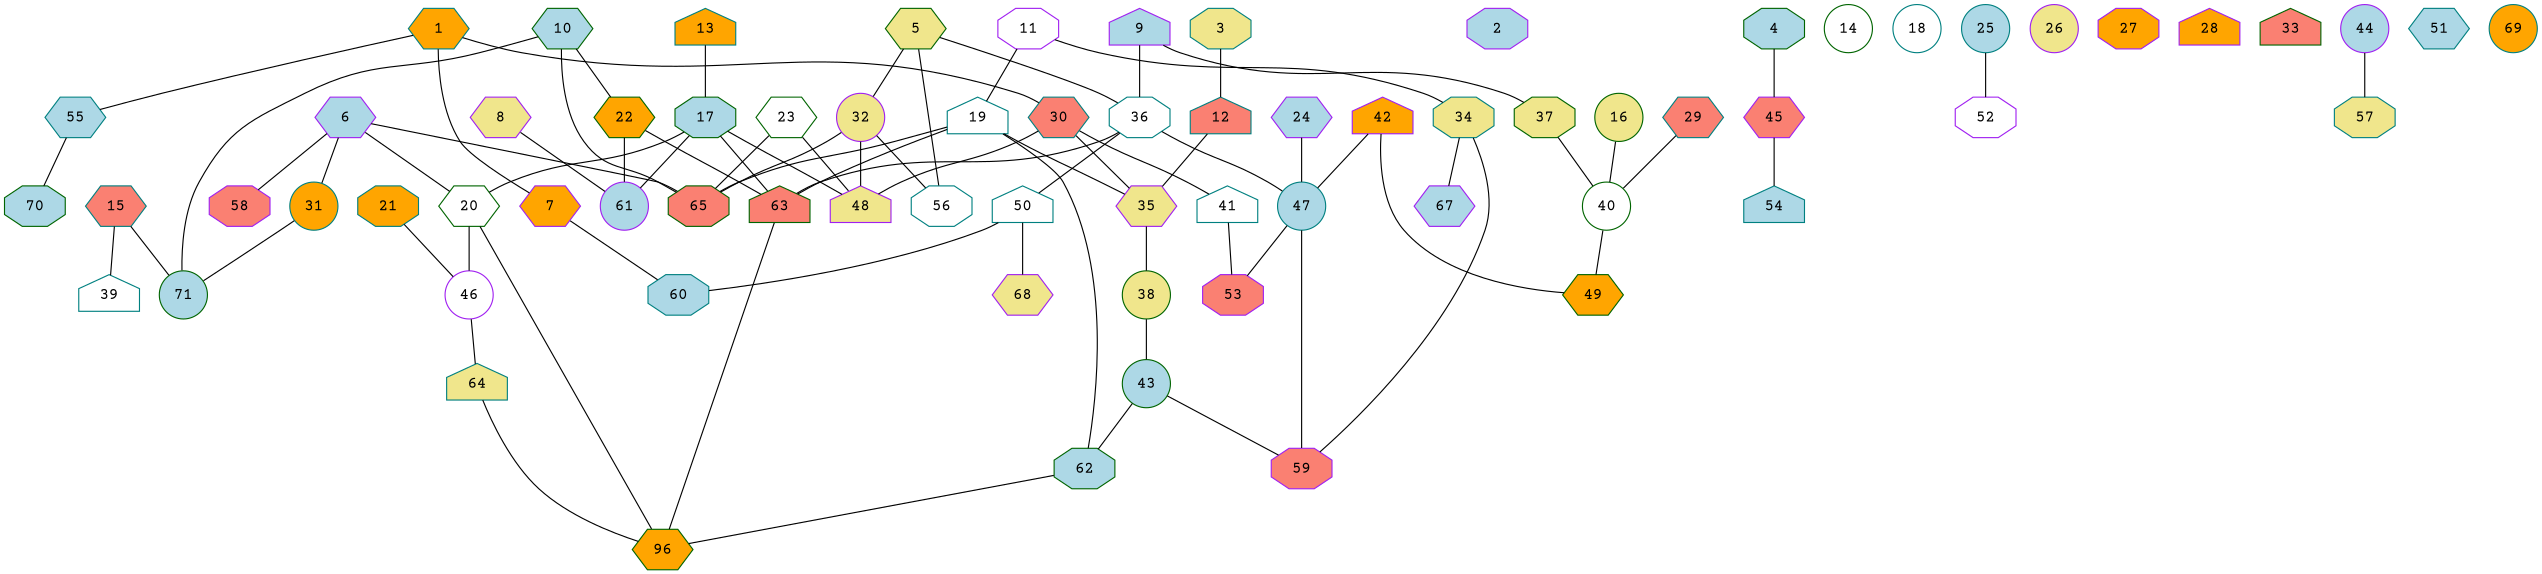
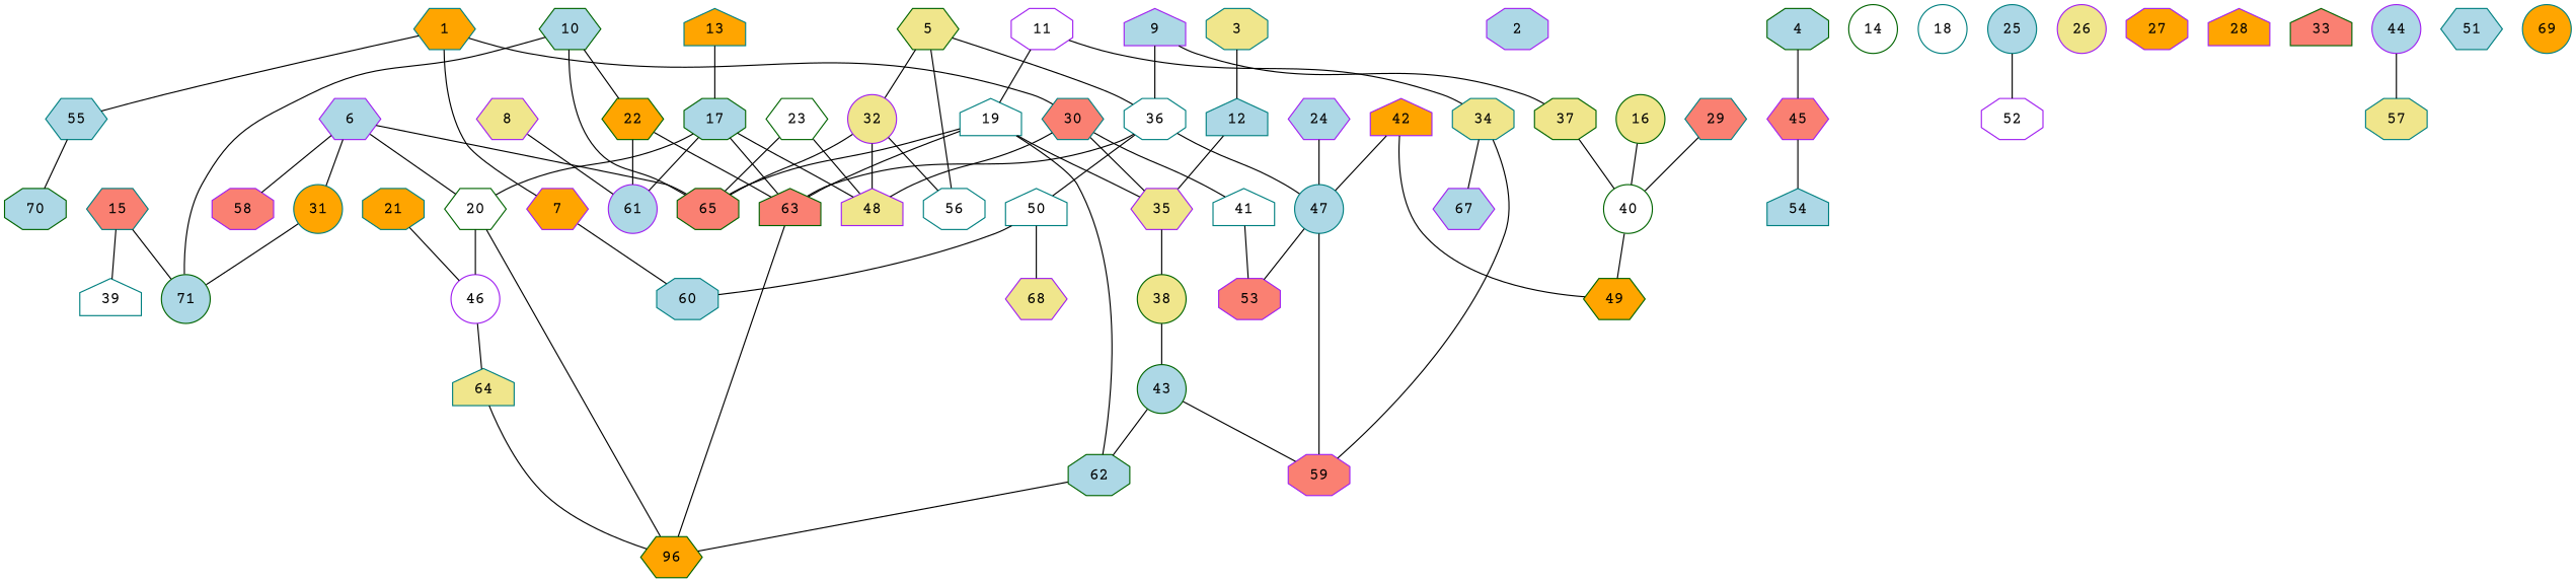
  graph {
    fontname="Courier Prime"
    node [color=teal fillcolor=lightblue fontname="Courier Prime" shape=hexagon style=filled]
    edge [fontname="Courier Prime"]
    1 [fillcolor=orange]
    7 [color=purple fillcolor=orange]
    30 [fillcolor=salmon]
    55
    60 [shape=octagon]
    35 [color=purple fillcolor=khaki]
    48 [color=purple fillcolor=khaki shape=house]
    41 [fillcolor=white shape=house]
    70 [color=darkgreen shape=octagon]
    2 [color=purple shape=octagon]
    3 [fillcolor=khaki shape=octagon]
-   12 [fillcolor=salmon shape=house]
+   12 [shape=house]
    4 [color=darkgreen shape=octagon]
    45 [color=purple fillcolor=salmon]
    54 [shape=house]
    5 [color=darkgreen fillcolor=khaki]
    32 [color=purple fillcolor=khaki shape=circle]
    36 [fillcolor=white shape=octagon]
    56 [fillcolor=white shape=octagon]
    65 [color=darkgreen fillcolor=salmon shape=octagon]
    63 [color=darkgreen fillcolor=salmon shape=house]
    47 [shape=circle]
    50 [fillcolor=white shape=house]
    6 [color=purple]
    20 [color=darkgreen fillcolor=white]
    31 [fillcolor=orange shape=circle]
    58 [color=purple fillcolor=salmon shape=octagon]
    46 [color=purple fillcolor=white shape=circle]
    n29 [color=darkgreen fillcolor=orange label=96]
    71 [color=darkgreen shape=circle]
    8 [color=purple fillcolor=khaki]
    61 [color=purple shape=circle]
    9 [color=purple shape=house]
    37 [color=darkgreen fillcolor=khaki shape=octagon]
    40 [color=darkgreen fillcolor=white shape=circle]
    10 [color=darkgreen]
    22 [color=darkgreen fillcolor=orange]
    11 [color=purple fillcolor=white shape=octagon]
    19 [fillcolor=white shape=house]
    34 [fillcolor=khaki shape=octagon]
    62 [color=darkgreen shape=octagon]
    59 [color=purple fillcolor=salmon shape=octagon]
    67 [color=purple]
    38 [color=darkgreen fillcolor=khaki shape=circle]
    13 [fillcolor=orange shape=house]
    17 [color=darkgreen shape=octagon]
    14 [color=darkgreen fillcolor=white shape=circle]
    15 [fillcolor=salmon]
    39 [fillcolor=white shape=house]
    16 [color=darkgreen fillcolor=khaki shape=circle]
    49 [color=darkgreen fillcolor=orange]
    18 [fillcolor=white shape=circle]
    64 [fillcolor=khaki shape=house]
    21 [fillcolor=orange shape=octagon]
    23 [color=darkgreen fillcolor=white]
    24 [color=purple]
    53 [color=purple fillcolor=salmon shape=octagon]
    25 [shape=circle]
    52 [color=purple fillcolor=white shape=octagon]
    26 [color=purple fillcolor=khaki shape=circle]
    27 [color=purple fillcolor=orange shape=octagon]
    28 [color=purple fillcolor=orange shape=house]
    29 [fillcolor=salmon]
    33 [color=darkgreen fillcolor=salmon shape=house]
    43 [color=darkgreen shape=circle]
    68 [color=purple fillcolor=khaki]
    42 [color=purple fillcolor=orange shape=house]
    44 [color=purple shape=circle]
    57 [fillcolor=khaki shape=octagon]
    51
    69 [fillcolor=orange shape=circle]
    1 -- 7
    1 -- 30
    1 -- 55
    7 -- 60
    30 -- 35
    30 -- 48
    30 -- 41
    55 -- 70
    35 -- 38
    41 -- 53
    3 -- 12
    12 -- 35
    4 -- 45
    45 -- 54
    5 -- 32
    5 -- 36
    5 -- 56
    32 -- 48
    32 -- 56
    32 -- 65
    36 -- 63
    36 -- 47
    36 -- 50
    63 -- n29
    47 -- 59
    47 -- 53
    50 -- 60
    50 -- 68
    6 -- 65
    6 -- 20
    6 -- 31
    6 -- 58
    20 -- 46
    20 -- n29
    31 -- 71
    46 -- 64
    8 -- 61
    9 -- 36
    9 -- 37
    37 -- 40
    40 -- 49
    10 -- 65
    10 -- 71
    10 -- 22
    22 -- 63
    22 -- 61
    11 -- 19
    11 -- 34
    19 -- 35
    19 -- 65
    19 -- 63
    19 -- 62
    34 -- 59
    34 -- 67
    62 -- n29
    38 -- 43
    13 -- 17
    17 -- 48
    17 -- 63
    17 -- 20
    17 -- 61
    15 -- 71
    15 -- 39
    16 -- 40
    64 -- n29
    21 -- 46
    23 -- 48
    23 -- 65
    24 -- 47
    25 -- 52
    29 -- 40
    43 -- 62
    43 -- 59
    42 -- 47
    42 -- 49
    44 -- 57
  }
